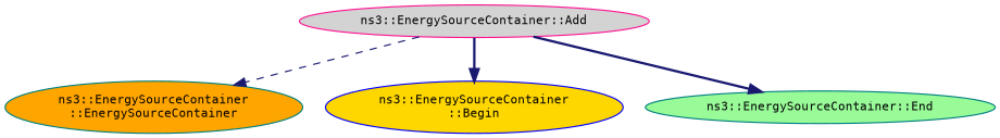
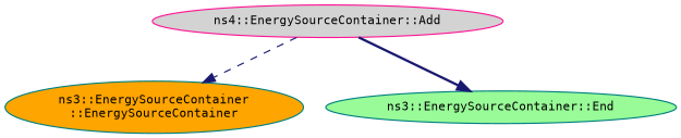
  digraph {
    fontname="DejaVu Sans Mono"
    rankdir=TB
    node [color=teal fontname="DejaVu Sans Mono" fontsize=10 shape=ellipse style=filled]
    edge [color=midnightblue fontname="DejaVu Sans Mono" fontsize=10 labelfontname=Helvetica labelfontsize=10 style=bold]
    n1 [fillcolor=orange fontcolor=black height=0.2 label="ns3::EnergySourceContainer\l::EnergySourceContainer" width=0.4]
-   n2 [color=deeppink fillcolor=lightgrey height=0.2 label="ns3::EnergySourceContainer::Add" width=0.4]
-   n3 [color=blue fillcolor=gold height=0.2 label="ns3::EnergySourceContainer\l::Begin" width=0.4]
+   n2 [color=deeppink fillcolor=lightgrey height=0.2 label="ns4::EnergySourceContainer::Add" width=0.4]
    n4 [fillcolor=palegreen height=0.2 label="ns3::EnergySourceContainer::End" width=0.4]
    n2 -> n1 [style=dashed]
-   n2 -> n3
    n2 -> n4
  }
